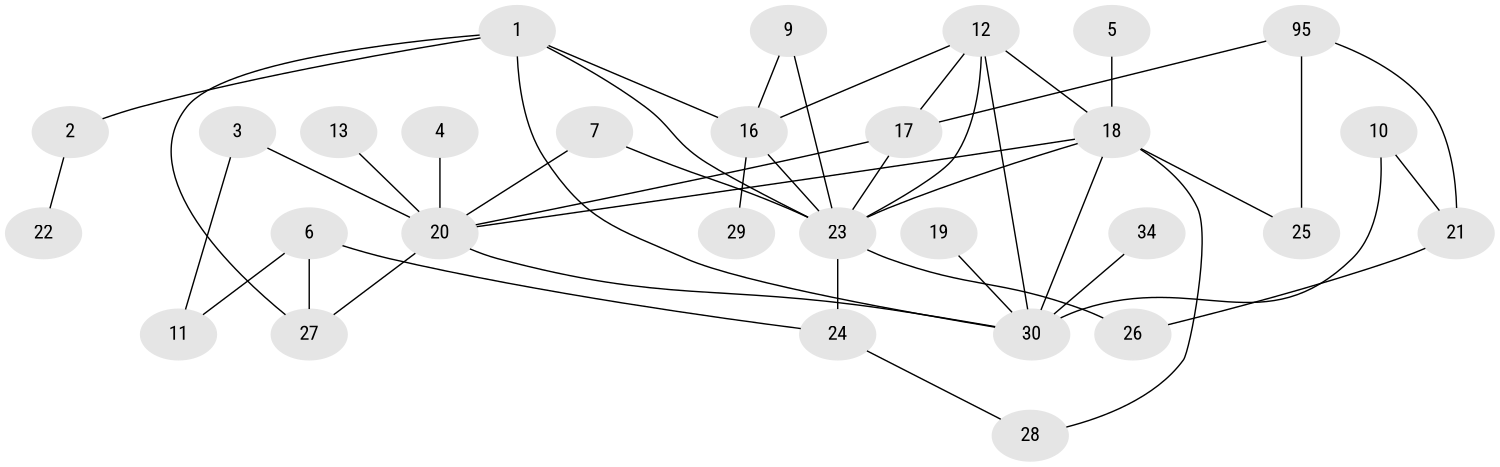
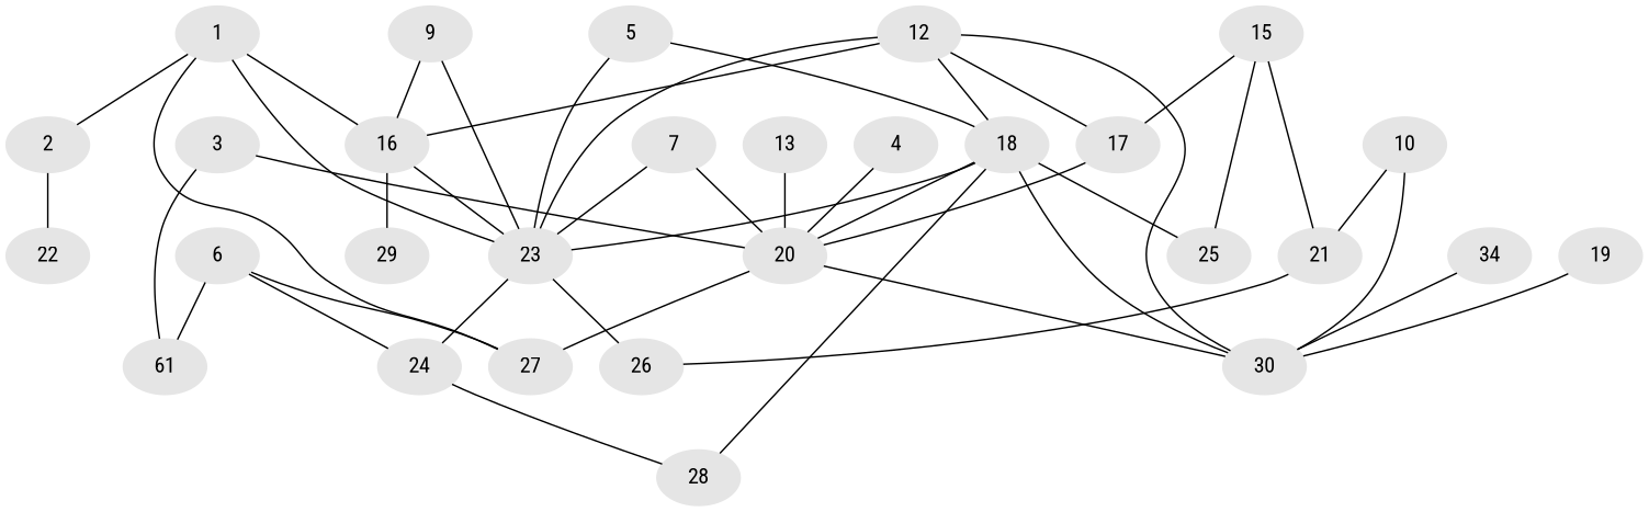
  graph {
    fontname="Roboto Condensed"
    node [color=gray90 fontname="Roboto Condensed" style=filled]
    edge [fontname="Roboto Condensed" weight=1.0]
    1
    2
    16
    23
    27
    30
    22
    29
    24
    26
    3
-   11
+   11 [label=61]
    20
    4
    5
    18
    25
    28
    6
    7
    9
    10
    21
    12
    17
    13
    n27 [label=34]
-   15 [label=95]
+   15
    19
    1 -- 2
    1 -- 16
    1 -- 23
    1 -- 27
-   1 -- 30
    2 -- 22
    16 -- 23 [weight=2.0]
    16 -- 29
    23 -- 24 [weight=2.0]
    23 -- 26 [weight=2.0]
    24 -- 28
    3 -- 11
    3 -- 20
    20 -- 27
    20 -- 30
    4 -- 20
    5 -- 18
    18 -- 23
    18 -- 30 [weight=2.0]
    18 -- 20
    18 -- 25
    18 -- 28
    6 -- 27
    6 -- 24
    6 -- 11
    7 -- 23
    7 -- 20
    9 -- 16
    9 -- 23
    10 -- 30 [weight=2.0]
    10 -- 21
    21 -- 26
    12 -- 16
    12 -- 23 [weight=2.0]
    12 -- 30
    12 -- 18
    12 -- 17
-   17 -- 23
+   5 -- 23
    17 -- 20
    13 -- 20 [weight=2.0]
    n27 -- 30
    15 -- 25
    15 -- 21
    15 -- 17
    19 -- 30
  }
